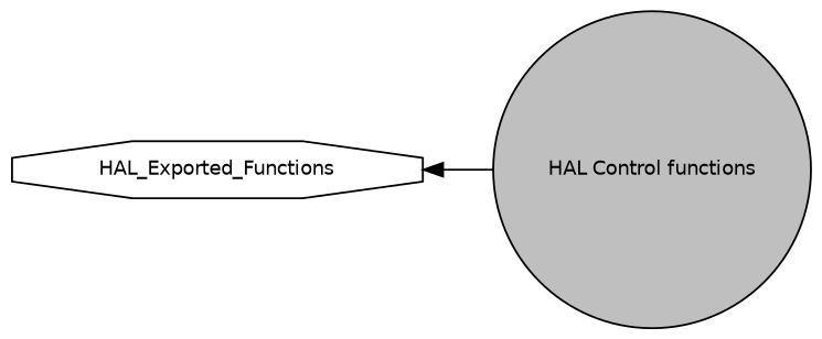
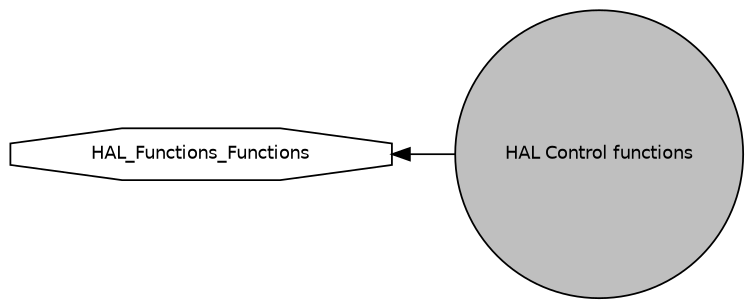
  digraph {
    rankdir=LR
    node [color=black fontname=Helvetica fontsize=10 style=filled]
-   n1 [fillcolor=white height=0.2 label=HAL_Exported_Functions shape=octagon width=0.4]
+   n1 [fillcolor=white height=0.2 label=HAL_Functions_Functions shape=octagon width=0.4]
    n2 [fillcolor=grey75 fontcolor=black height=0.2 label="HAL Control functions" shape=circle width=0.4]
    n1 -> n2 [dir=back fontname=Helvetica fontsize=10 labelfontname=Helvetica labelfontsize=10 shape=plaintext style=solid]
  }
